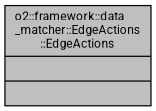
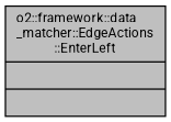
  digraph {
    fontname=Roboto
-   n1 [color=black fillcolor=grey75 fontcolor=black fontname=Roboto fontsize=10 height=0.2 label="{o2::framework::data\l_matcher::EdgeActions\l::EdgeActions\n||}" shape=record style=filled width=0.4]
+   n1 [color=black fillcolor=grey75 fontcolor=black fontname=Roboto fontsize=10 height=0.2 label="{o2::framework::data\l_matcher::EdgeActions\l::EnterLeft\n||}" shape=record style=filled width=0.4]
  }
